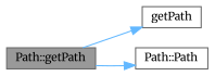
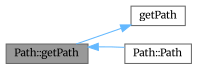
  digraph {
    fontname=Merriweather
    rankdir=LR
    node [color=grey40 fillcolor=white fontname=Merriweather fontsize=10 shape=box style=filled]
    edge [color=steelblue1 fontname=Merriweather fontsize=10 labelfontname=Helvetica labelfontsize=10 style=solid]
    n1 [color=gray40 fillcolor=grey60 fontcolor=black height=0.2 label="Path::getPath" width=0.4]
    n2 [height=0.2 label=getPath width=0.4]
    n3 [height=0.2 label="Path::Path" width=0.4]
    n1 -> n2
-   n1 -> n3
+   n3 -> n1
  }
